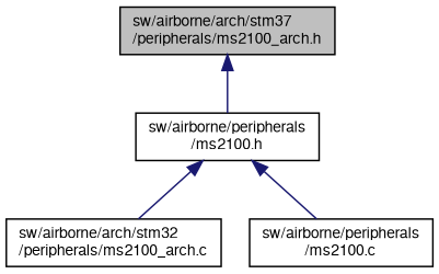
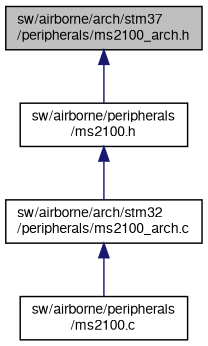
  digraph {
    node [color=black fillcolor=white fontname=FreeSans fontsize=10 shape=record style=filled]
    edge [color=midnightblue dir=back fontname=FreeSans fontsize=10 labelfontname=FreeSans labelfontsize=10 style=solid]
    n1 [fillcolor=grey75 fontcolor=black height=0.2 label="sw/airborne/arch/stm37\l/peripherals/ms2100_arch.h" width=0.4]
    n2 [height=0.2 label="sw/airborne/peripherals\l/ms2100.h" width=0.4]
    n3 [height=0.2 label="sw/airborne/arch/stm32\l/peripherals/ms2100_arch.c" width=0.4]
    n4 [height=0.2 label="sw/airborne/peripherals\l/ms2100.c" width=0.4]
    n1 -> n2
    n2 -> n3
-   n2 -> n4
+   n3 -> n4
  }
